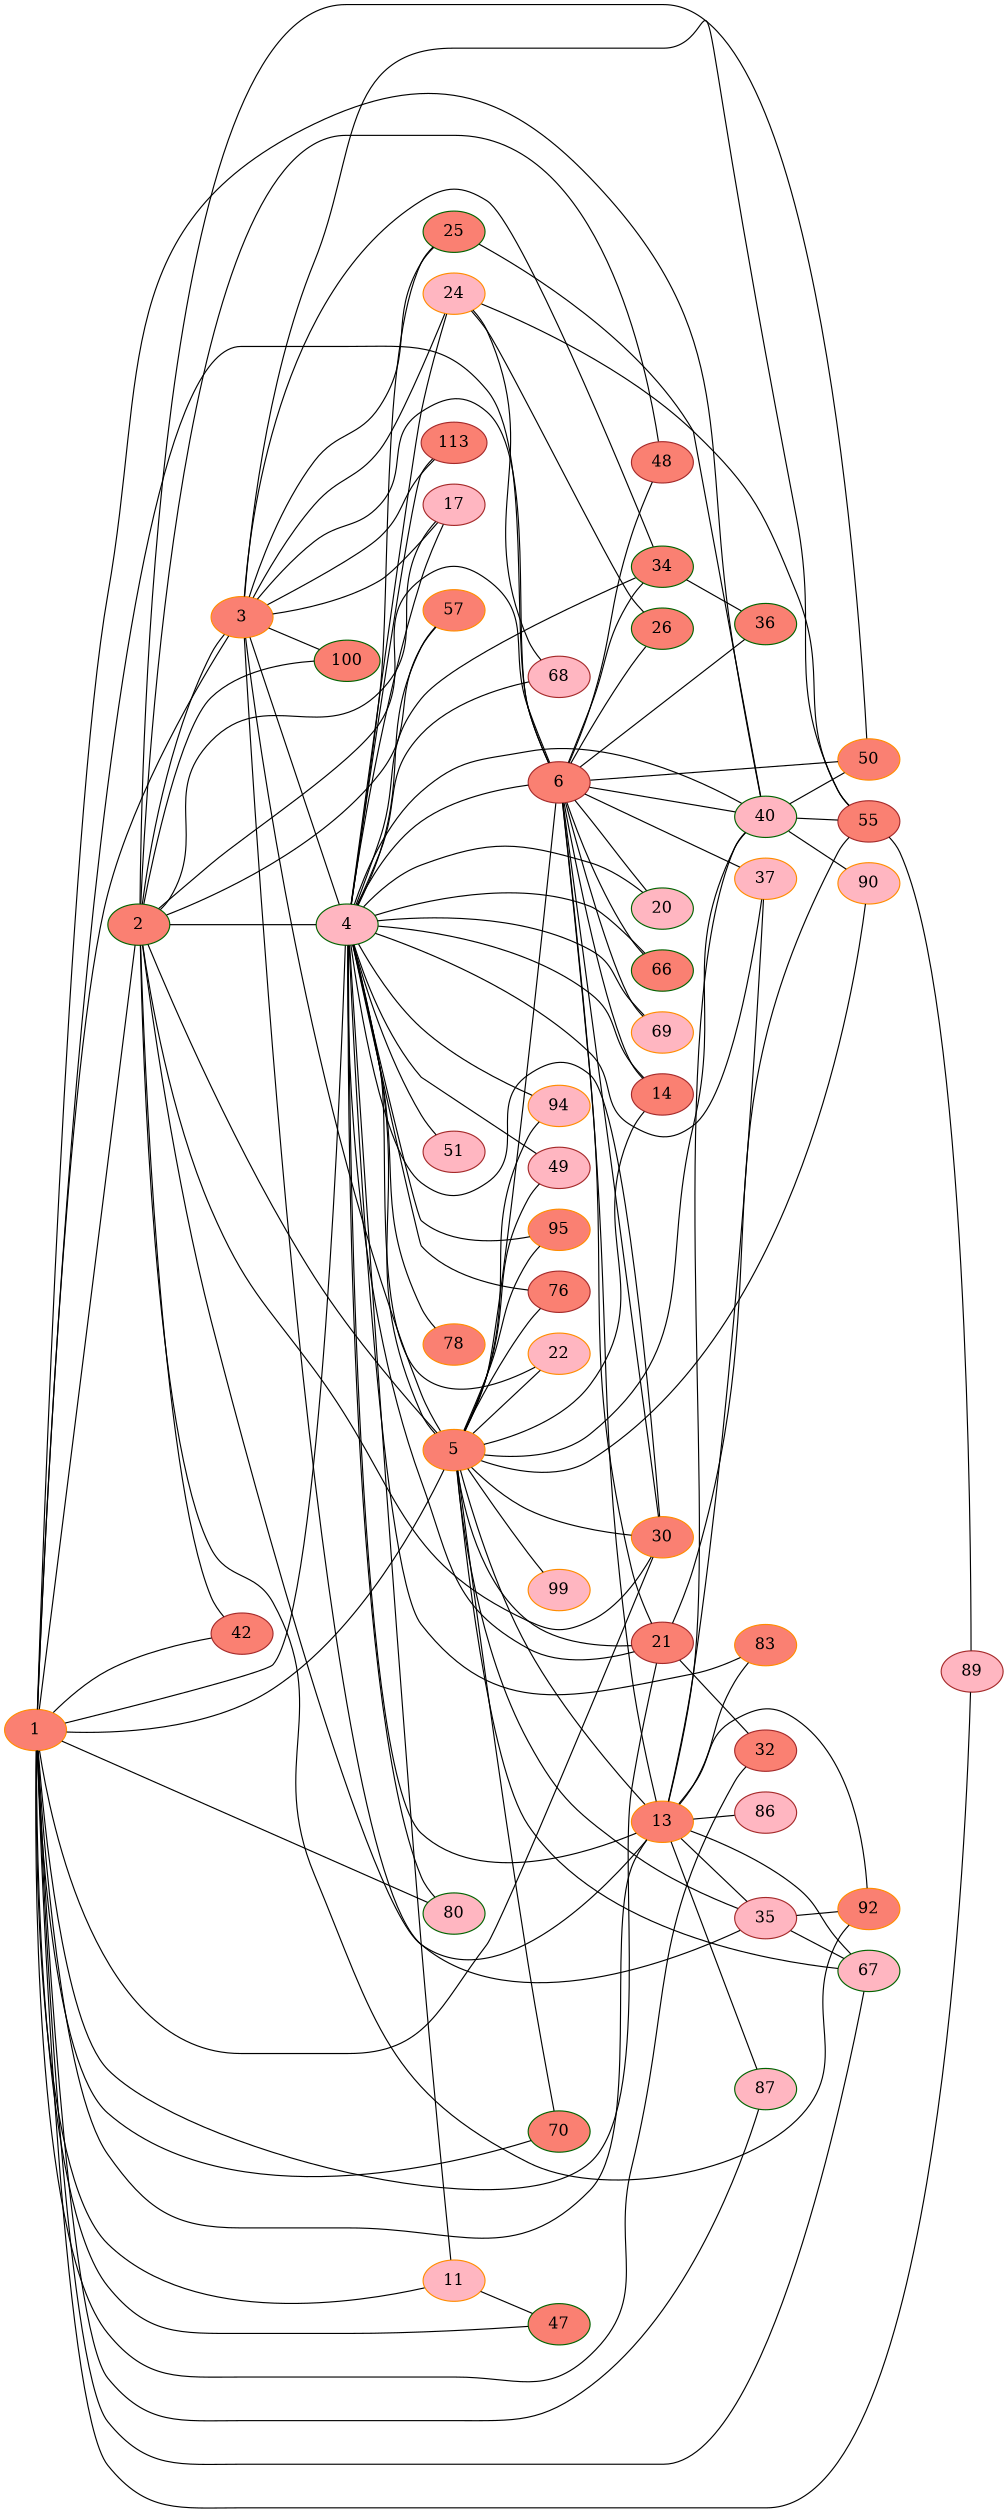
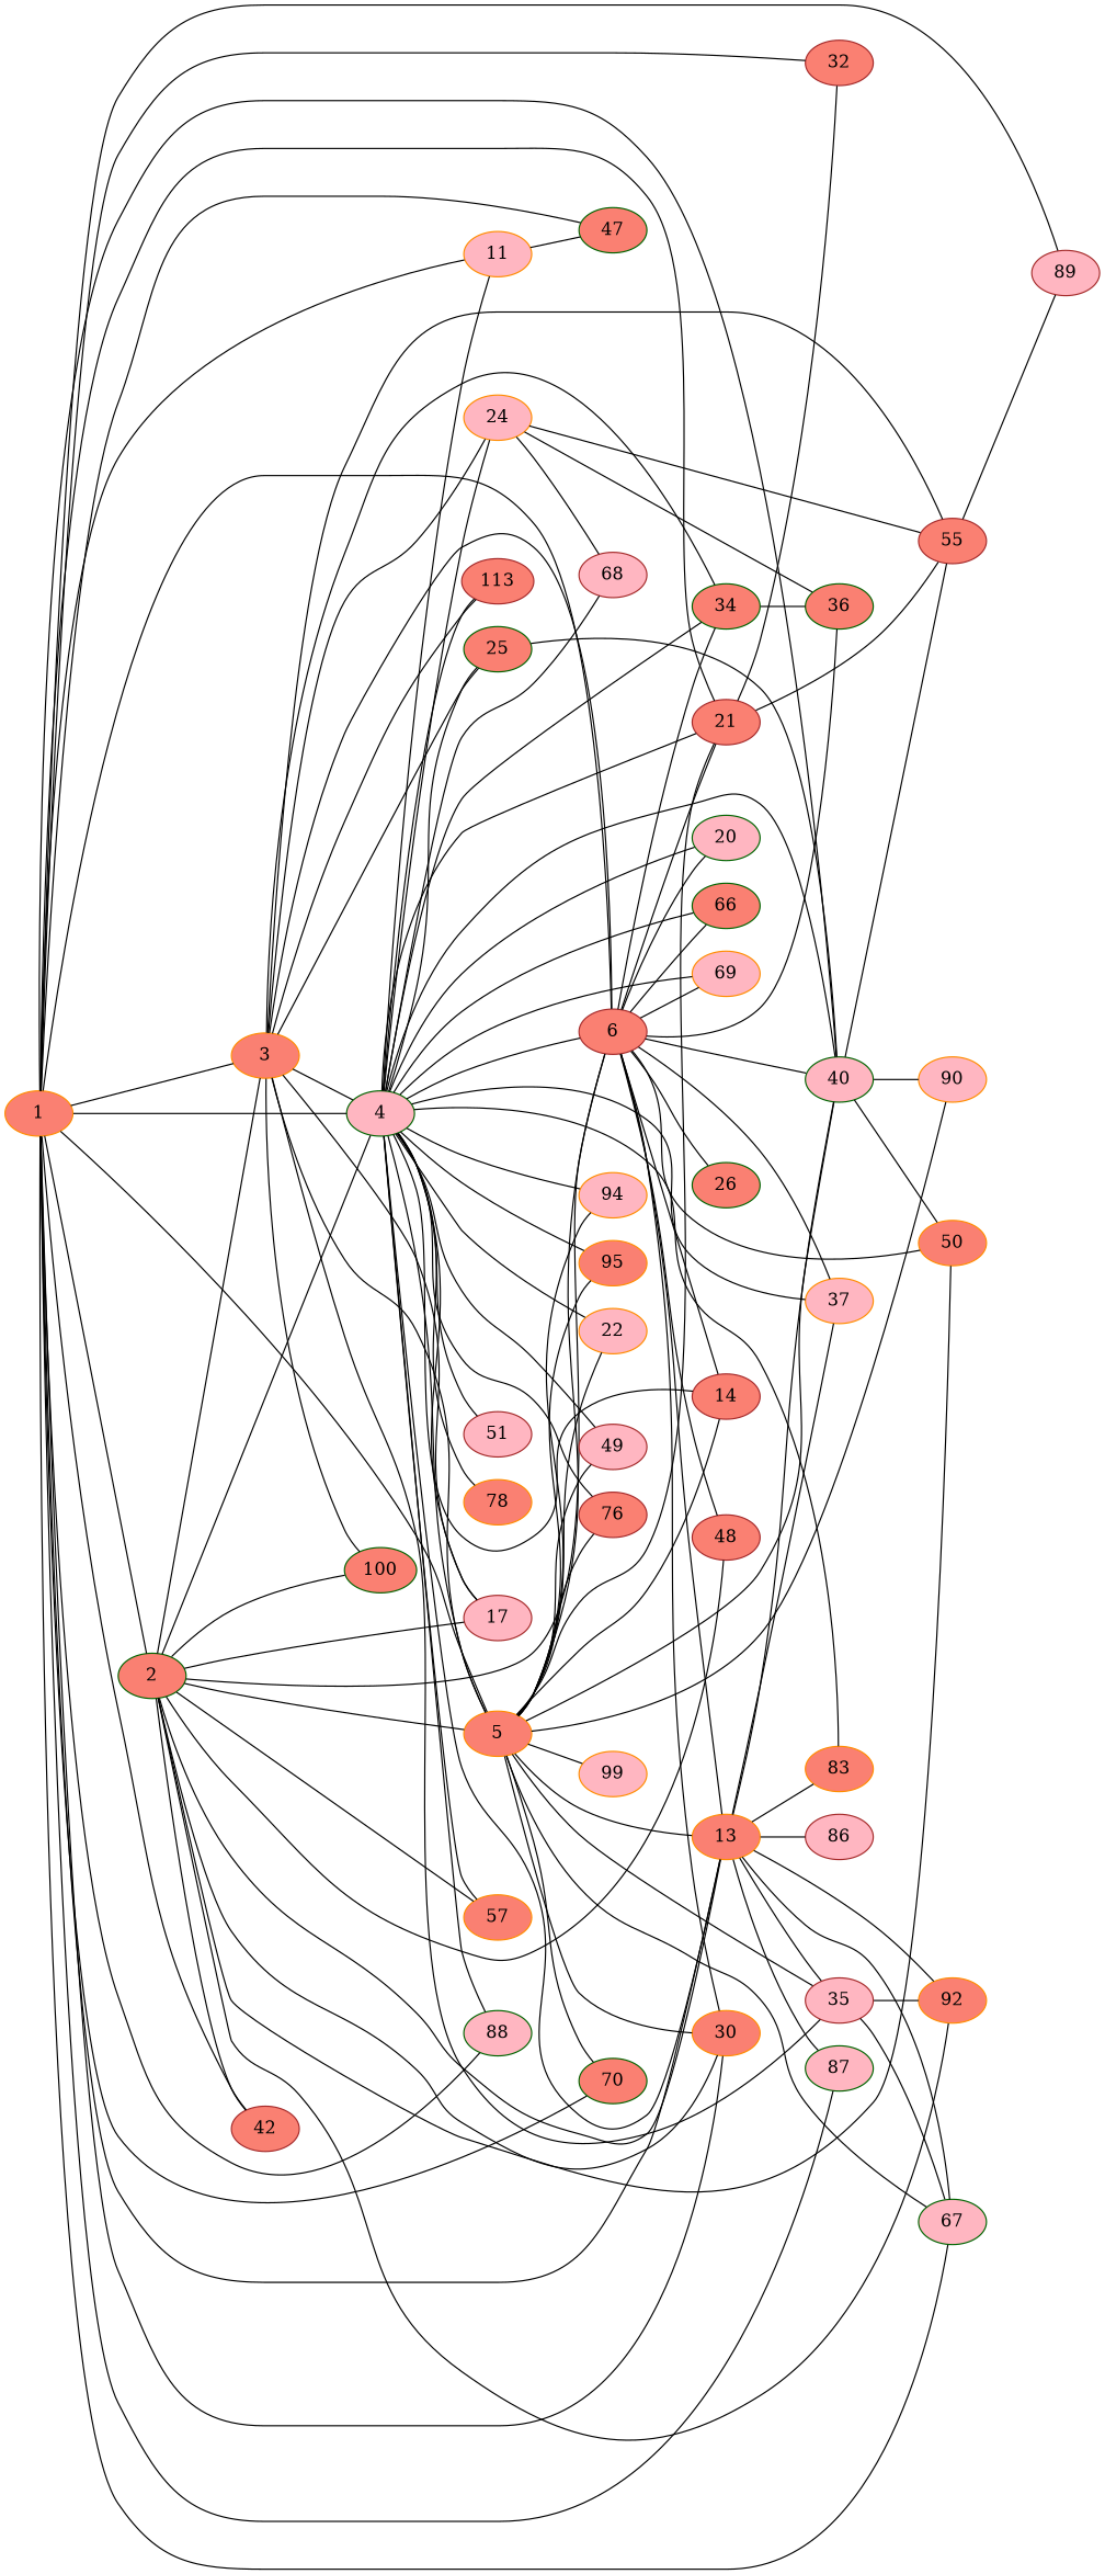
  graph {
    fontname="DejaVu Serif"
    rankdir=LR
    node [color=darkorange fillcolor=salmon fontname="DejaVu Serif" style=filled]
    edge [fontname="DejaVu Serif"]
    2 [color=darkgreen]
    1
    3
    4 [color=darkgreen fillcolor=lightpink super="+9"]
    5 [super="+8"]
    6 [color=brown super="+116+107+7+12+19+15+23+46"]
    11 [fillcolor=lightpink]
    13 [super="+91+80+39+28+52+27+16"]
    21 [color=brown super="+65+31"]
    30 [super="+41+74+97"]
    32 [color=brown super="+85"]
    40 [color=darkgreen fillcolor=lightpink super="+104+45+59+64+73"]
    42 [color=brown]
    47 [color=darkgreen]
    67 [color=darkgreen fillcolor=lightpink super="+111"]
    70 [color=darkgreen super="+75"]
    87 [color=darkgreen fillcolor=lightpink]
-   88 [color=darkgreen fillcolor=lightpink label=80]
+   88 [color=darkgreen fillcolor=lightpink]
    89 [color=brown fillcolor=lightpink]
    17 [color=brown fillcolor=lightpink super="+127"]
    48 [color=brown]
    50
    57
    92
    100 [color=darkgreen]
    24 [fillcolor=lightpink super="+44"]
    25 [color=darkgreen]
    34 [color=darkgreen super="+109"]
    35 [color=brown fillcolor=lightpink super="+56"]
    55 [color=brown super="+101+123"]
    113 [color=brown]
    14 [color=brown]
    20 [color=darkgreen fillcolor=lightpink]
    22 [fillcolor=lightpink]
    37 [fillcolor=lightpink super="+38+79+72"]
    49 [color=brown fillcolor=lightpink]
    51 [color=brown fillcolor=lightpink]
    66 [color=darkgreen]
    68 [color=brown fillcolor=lightpink]
    69 [fillcolor=lightpink]
    76 [color=brown]
    78
    83
    94 [fillcolor=lightpink]
    95
    90 [fillcolor=lightpink]
    99 [fillcolor=lightpink]
    26 [color=darkgreen]
    36 [color=darkgreen]
    86 [color=brown fillcolor=lightpink]
    2 -- 3
    2 -- 4 [weight=4]
    2 -- 5 [weight=2]
    2 -- 6 [weight=3]
    2 -- 13
    2 -- 30
    2 -- 42
    2 -- 17
    2 -- 48
    2 -- 50
    2 -- 57
    2 -- 92
    2 -- 100
    1 -- 2
    1 -- 3
    1 -- 4 [weight=5]
    1 -- 5 [weight=3]
    1 -- 6 [weight=5]
    1 -- 11
    1 -- 13 [weight=3]
    1 -- 21
    1 -- 30
    1 -- 32 [weight=2]
    1 -- 40
    1 -- 42
    1 -- 47
    1 -- 67
    1 -- 70
    1 -- 87
    1 -- 88
    1 -- 89
    3 -- 4 [weight=5]
    3 -- 5 [weight=2]
    3 -- 6 [weight=4]
    3 -- 17
    3 -- 100
    3 -- 24
    3 -- 25
    3 -- 34
    3 -- 35
    3 -- 55
    3 -- 113
    4 -- 5 [weight=7]
    4 -- 6 [weight=12]
    4 -- 11
    4 -- 13 [weight=4]
    4 -- 21
-   4 -- 30
    4 -- 40 [weight=2]
    4 -- 88
    4 -- 17
    4 -- 57
    4 -- 24 [weight=2]
    4 -- 25
    4 -- 34
    4 -- 113
    4 -- 14
    4 -- 20
    4 -- 22
    4 -- 37
    4 -- 49
    4 -- 51
    4 -- 66
    4 -- 68
    4 -- 69
    4 -- 76
    4 -- 78 [weight=2]
    4 -- 83
    4 -- 94
    4 -- 95
    5 -- 6 [weight=5]
    5 -- 13
    5 -- 21 [weight=2]
    5 -- 30
    5 -- 40
    5 -- 67 [weight=2]
    5 -- 70
    5 -- 35
    5 -- 14
    5 -- 22
    5 -- 49
    5 -- 76
    5 -- 94
    5 -- 95
    5 -- 90
    5 -- 99
    6 -- 13 [weight=8]
    6 -- 21
    6 -- 30 [weight=4]
    6 -- 40 [weight=2]
    6 -- 48
    6 -- 50
    6 -- 34
    6 -- 14
    6 -- 20
    6 -- 37 [weight=3]
    6 -- 66
    6 -- 69
    6 -- 26
    6 -- 36
    11 -- 47
    13 -- 40
    13 -- 67
    13 -- 87
    13 -- 92
    13 -- 35
    13 -- 37
    13 -- 83
    13 -- 86
    21 -- 32
    21 -- 55 [weight=2]
    40 -- 50
    40 -- 55
    40 -- 90 [weight=2]
    24 -- 55
    24 -- 68
-   24 -- 26
+   24 -- 36
    25 -- 40
    34 -- 36
    35 -- 67
    35 -- 92
    55 -- 89
  }
